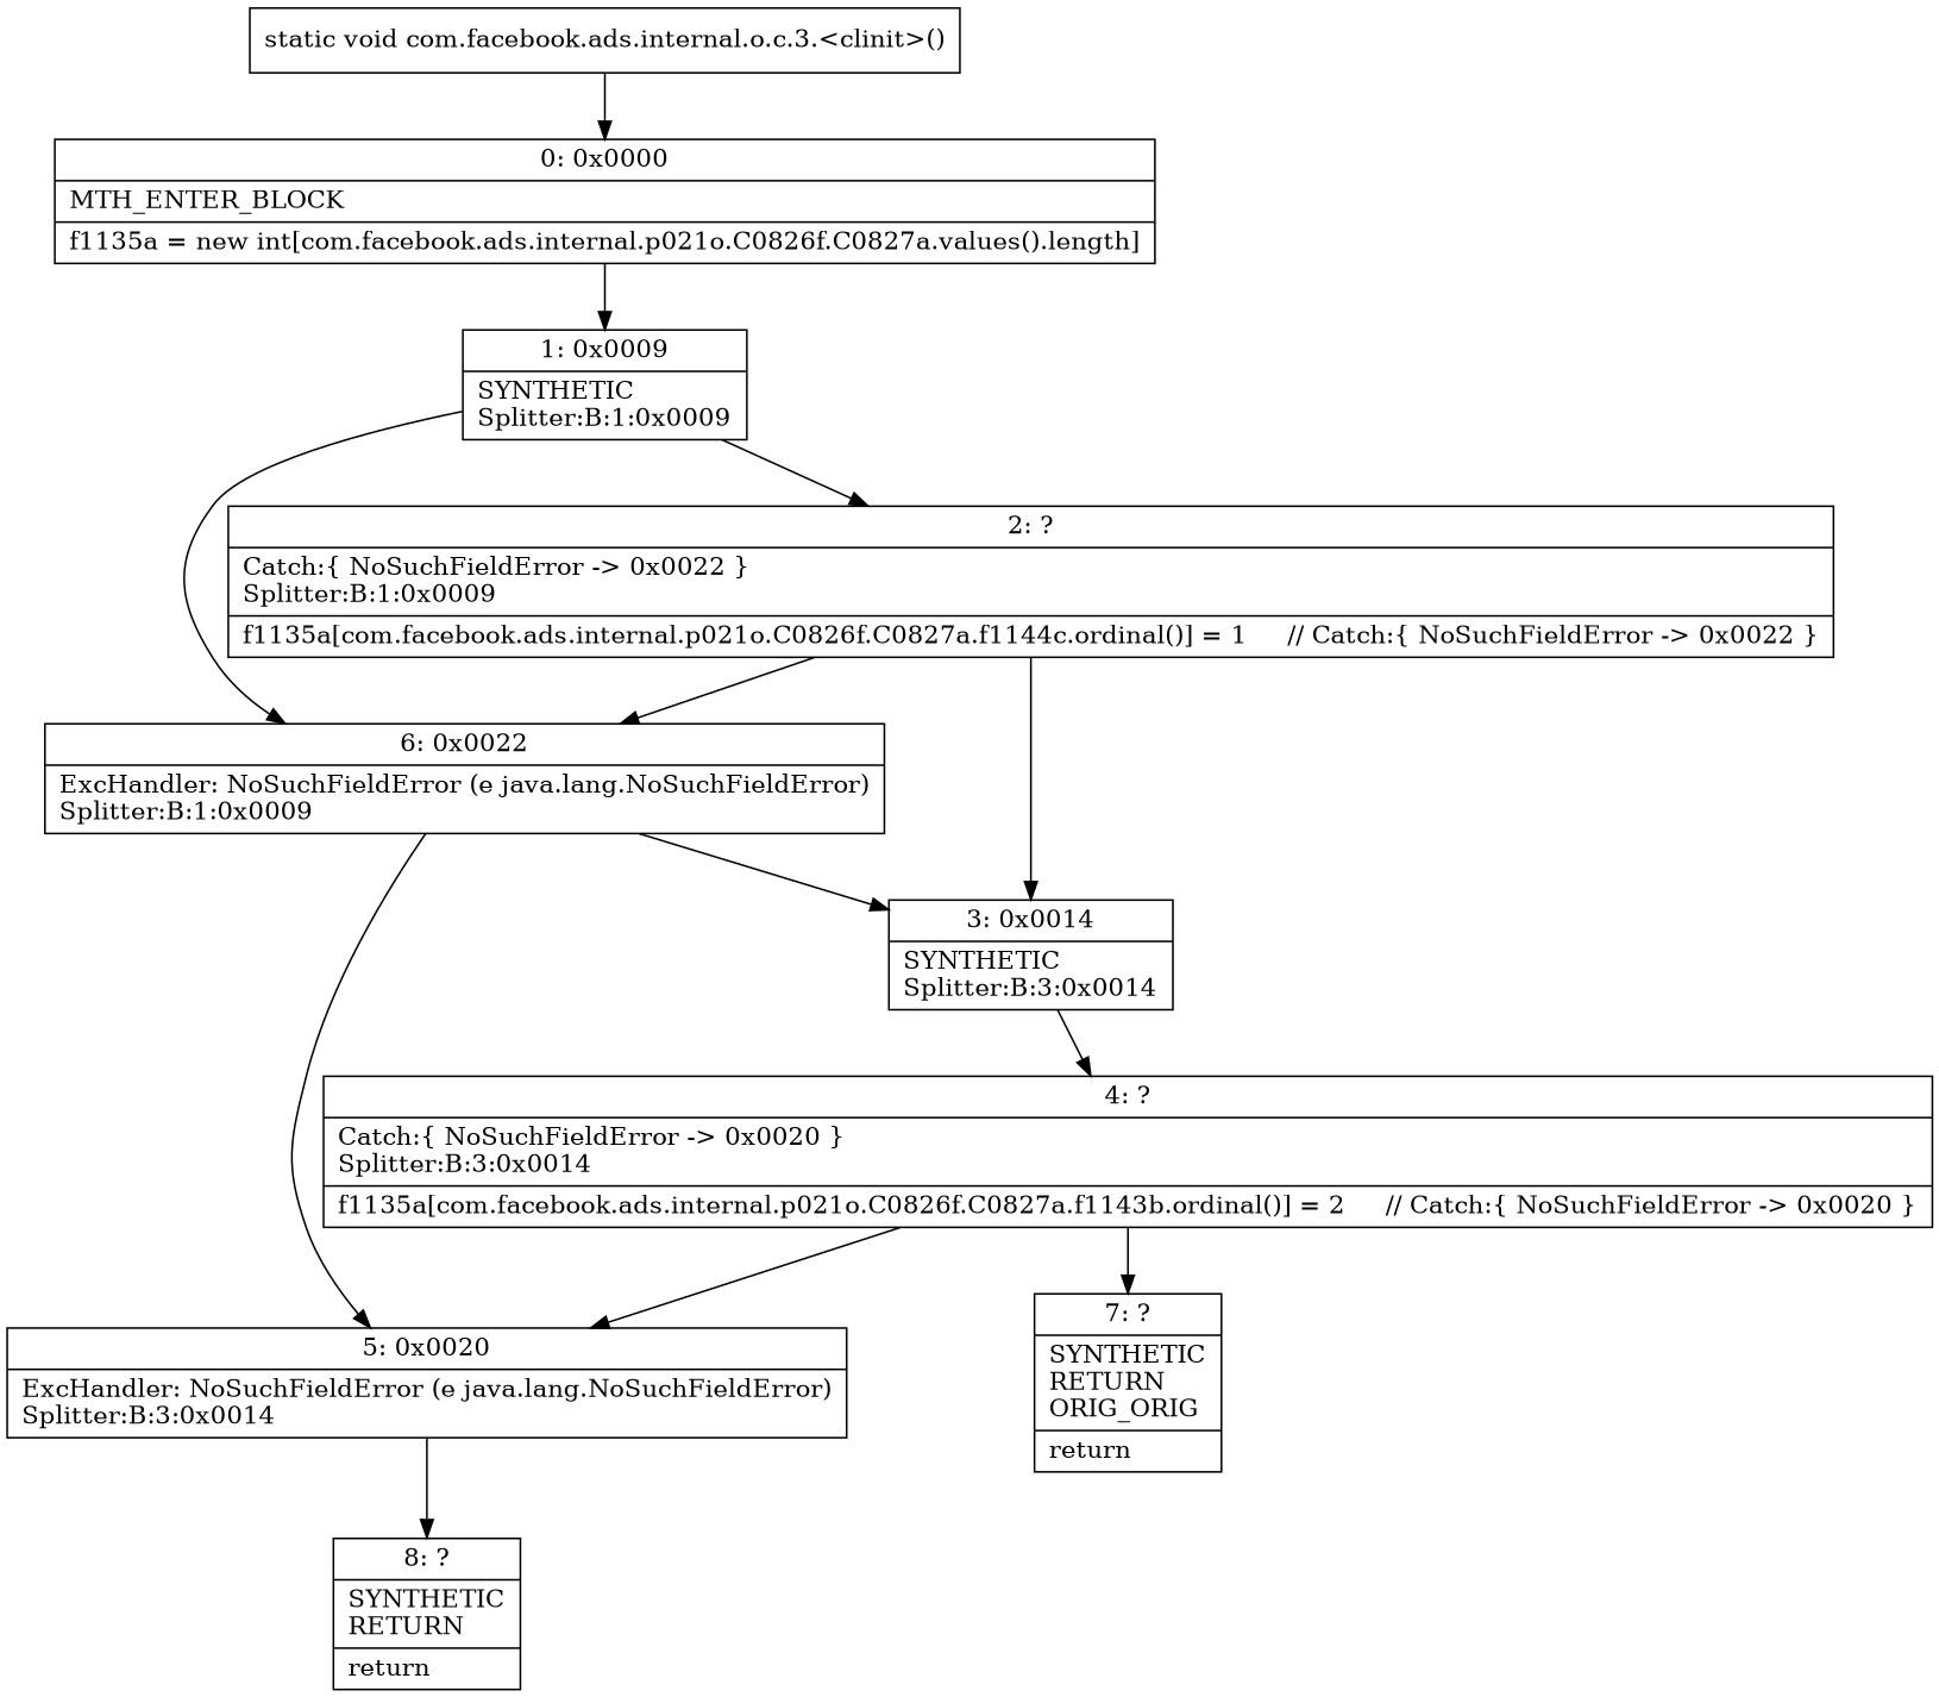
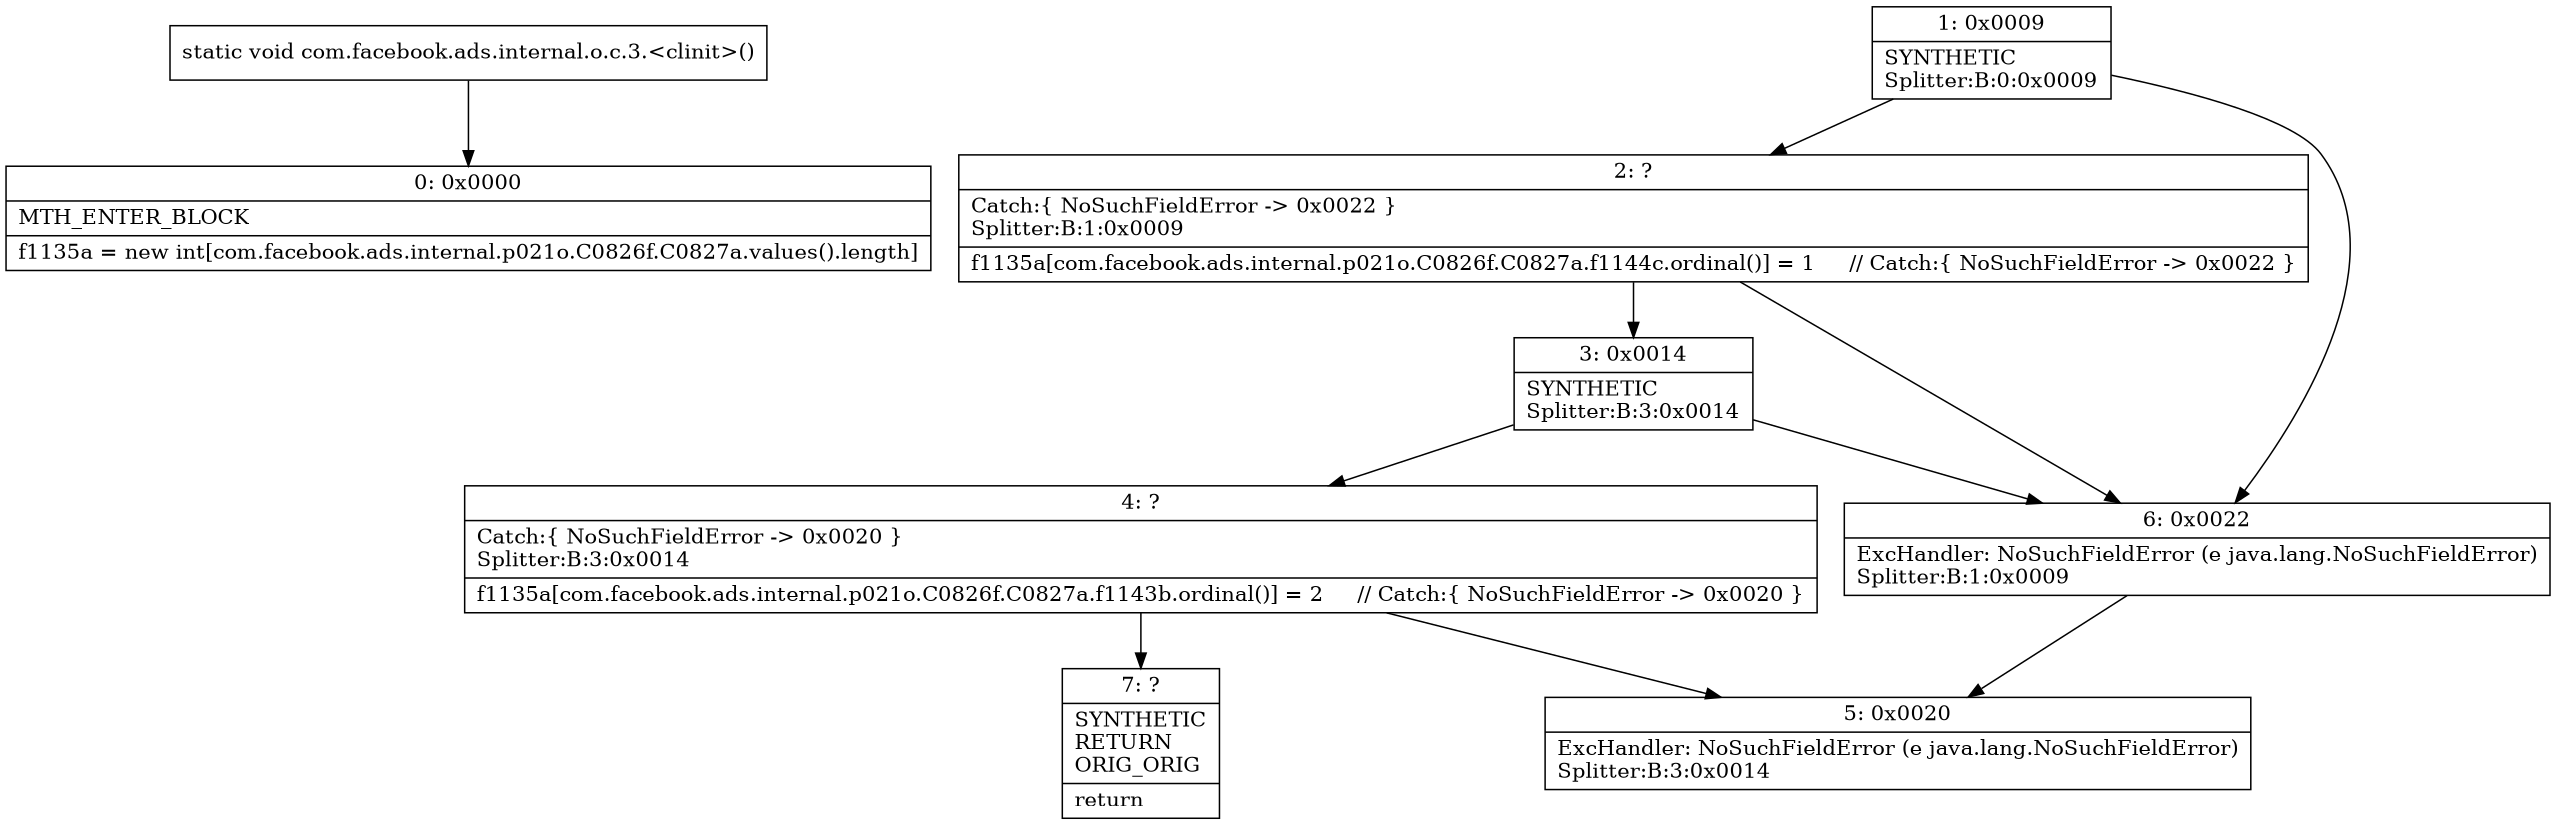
  digraph {
    node [shape=record]
    n1 [label="{0\:\ 0x0000|MTH_ENTER_BLOCK\l|f1135a = new int[com.facebook.ads.internal.p021o.C0826f.C0827a.values().length]\l}"]
-   n2 [label="{1\:\ 0x0009|SYNTHETIC\lSplitter:B:1:0x0009\l}"]
+   n2 [label="{1\:\ 0x0009|SYNTHETIC\lSplitter:B:0:0x0009\l}"]
    n3 [label="{2\:\ ?|Catch:\{ NoSuchFieldError \-\> 0x0022 \}\lSplitter:B:1:0x0009\l|f1135a[com.facebook.ads.internal.p021o.C0826f.C0827a.f1144c.ordinal()] = 1     \/\/ Catch:\{ NoSuchFieldError \-\> 0x0022 \}\l}"]
    n4 [label="{6\:\ 0x0022|ExcHandler: NoSuchFieldError (e java.lang.NoSuchFieldError)\lSplitter:B:1:0x0009\l}"]
    n5 [label="{3\:\ 0x0014|SYNTHETIC\lSplitter:B:3:0x0014\l}"]
    n6 [label="{5\:\ 0x0020|ExcHandler: NoSuchFieldError (e java.lang.NoSuchFieldError)\lSplitter:B:3:0x0014\l}"]
    n7 [label="{4\:\ ?|Catch:\{ NoSuchFieldError \-\> 0x0020 \}\lSplitter:B:3:0x0014\l|f1135a[com.facebook.ads.internal.p021o.C0826f.C0827a.f1143b.ordinal()] = 2     \/\/ Catch:\{ NoSuchFieldError \-\> 0x0020 \}\l}"]
    n8 [label="{7\:\ ?|SYNTHETIC\lRETURN\lORIG_ORIG\l|return\l}"]
-   n9 [label="{8\:\ ?|SYNTHETIC\lRETURN\l|return\l}"]
    n10 [label="{static void com.facebook.ads.internal.o.c.3.\<clinit\>() }"]
-   n1 -> n2
    n2 -> n3
    n2 -> n4
    n3 -> n4
    n3 -> n5
-   n4 -> n5
+   n5 -> n4
    n4 -> n6
    n5 -> n7
-   n6 -> n9
    n7 -> n6
    n7 -> n8
    n10 -> n1
  }
